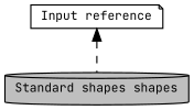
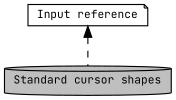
  digraph {
    rankdir=TB
    fontname="JetBrains Mono"
    node [color=black fontname="JetBrains Mono" fontsize=10 style=filled]
-   n1 [fillcolor=grey75 fontcolor=black height=0.2 label="Standard shapes shapes" shape=cylinder width=0.4]
+   n1 [fillcolor=grey75 fontcolor=black height=0.2 label="Standard cursor shapes" shape=cylinder width=0.4]
    n2 [fillcolor=white height=0.2 label="Input reference" shape=note width=0.4]
    n2 -> n1 [dir=back fontname="JetBrains Mono" fontsize=10 labelfontname=Helvetica labelfontsize=10 shape=plaintext style=dashed]
  }
